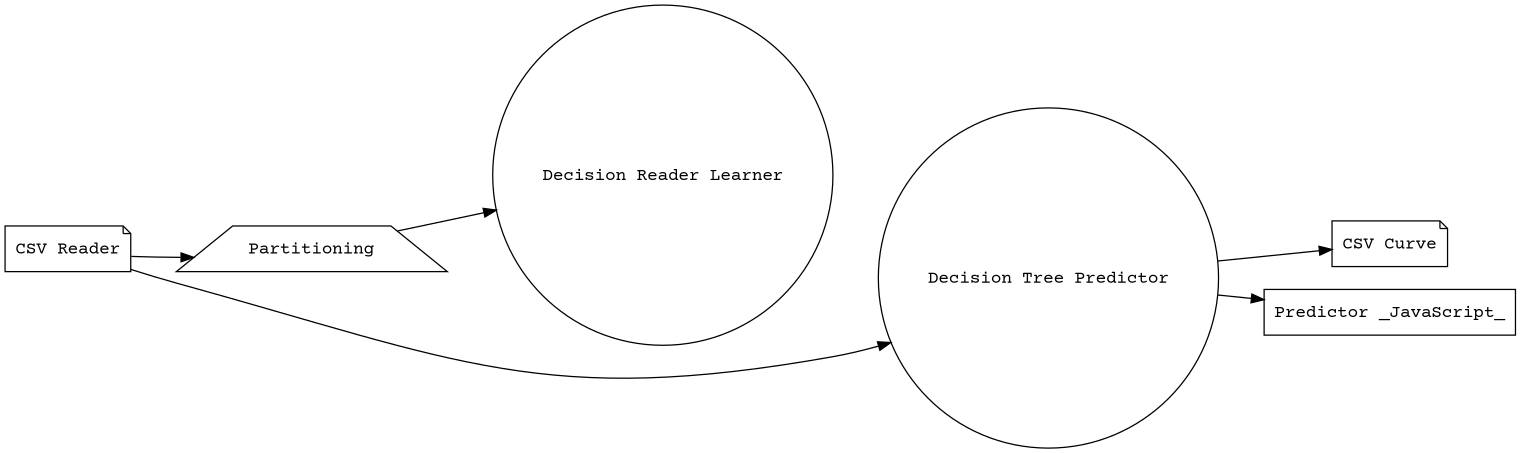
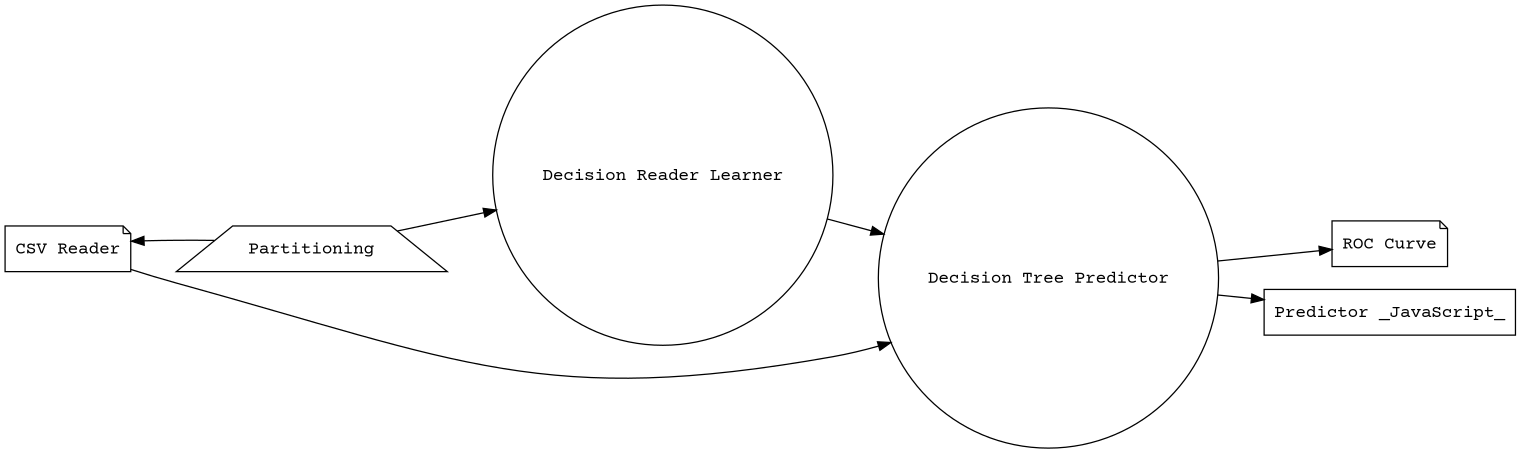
  digraph {
    fontname="Courier Prime"
    rankdir=LR
    node [fontname="Courier Prime" shape=note]
    edge [fontname="Courier Prime"]
    n1 [label="CSV Reader"]
    n2 [label=Partitioning shape=trapezium]
    n3 [label="Decision Tree Predictor" shape=circle]
    n4 [label="Decision Reader Learner" shape=circle]
-   n5 [label="CSV Curve"]
+   n5 [label="ROC Curve"]
    n6 [label="Predictor _JavaScript_" shape=box]
-   n1 -> n2
+   n2 -> n1
    n1 -> n3
    n2 -> n4
    n3 -> n5
    n3 -> n6
+   n4 -> n3
  }
